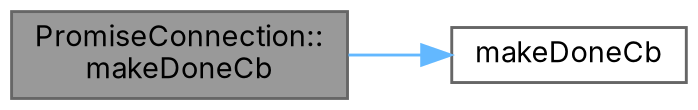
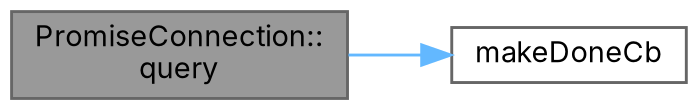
  digraph {
    rankdir=LR
    fontname=Inter
    node [fontname=Inter fontsize=10 shape=box style=filled]
-   n1 [color=gray40 fillcolor=grey60 fontcolor=black height=0.2 label="PromiseConnection::\lmakeDoneCb" width=0.4]
+   n1 [color=gray40 fillcolor=grey60 fontcolor=black height=0.2 label="PromiseConnection::\lquery" width=0.4]
    n2 [color=grey40 fillcolor=white height=0.2 label=makeDoneCb width=0.4]
    n1 -> n2 [color=steelblue1 fontname=Inter fontsize=10 labelfontname=Helvetica labelfontsize=10 style=solid]
  }
